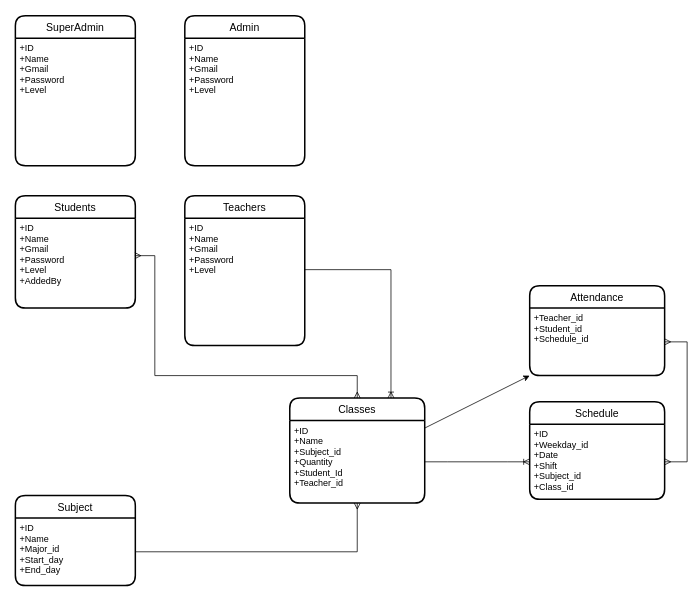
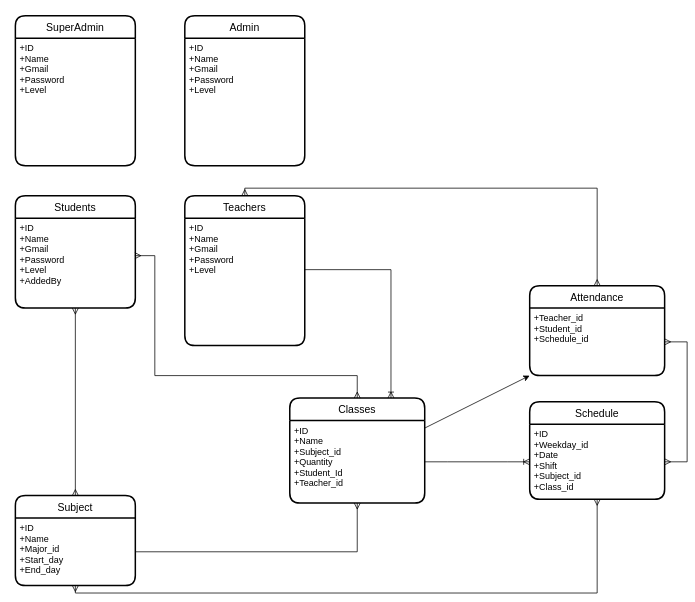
  <mxCell id="0" />
  <mxCell id="1" parent="0" />
  <mxCell id="2" value="Students" style="swimlane;childLayout=stackLayout;horizontal=1;startSize=30;horizontalStack=0;rounded=1;fontSize=14;fontStyle=0;strokeWidth=2;resizeParent=0;resizeLast=1;shadow=0;dashed=0;align=center;" parent="1" vertex="1"><mxGeometry x="20" y="260" width="160" height="150" as="geometry" /></mxCell>
  <mxCell id="3" value="+ID&#10;+Name&#10;+Gmail&#10;+Password&#10;+Level&#10;+AddedBy" style="align=left;strokeColor=none;fillColor=none;spacingLeft=4;fontSize=12;verticalAlign=top;resizable=0;rotatable=0;part=1;" parent="2" vertex="1"><mxGeometry y="30" width="160" height="120" as="geometry" /></mxCell>
  <mxCell id="4" value="Classes" style="swimlane;childLayout=stackLayout;horizontal=1;startSize=30;horizontalStack=0;rounded=1;fontSize=14;fontStyle=0;strokeWidth=2;resizeParent=0;resizeLast=1;shadow=0;dashed=0;align=center;" parent="1" vertex="1"><mxGeometry x="386" y="530" width="180" height="140" as="geometry" /></mxCell>
  <mxCell id="5" style="edgeStyle=none;rounded=0;orthogonalLoop=1;jettySize=auto;html=1;" parent="4" source="6" target="24" edge="1"><mxGeometry relative="1" as="geometry" /></mxCell>
  <mxCell id="6" value="+ID&#10;+Name&#10;+Subject_id&#10;+Quantity&#10;+Student_Id&#10;+Teacher_id" style="align=left;strokeColor=none;fillColor=none;spacingLeft=4;fontSize=12;verticalAlign=top;resizable=0;rotatable=0;part=1;" parent="4" vertex="1"><mxGeometry y="30" width="180" height="110" as="geometry" /></mxCell>
  <mxCell id="7" value="Subject" style="swimlane;childLayout=stackLayout;horizontal=1;startSize=30;horizontalStack=0;rounded=1;fontSize=14;fontStyle=0;strokeWidth=2;resizeParent=0;resizeLast=1;shadow=0;dashed=0;align=center;" parent="1" vertex="1"><mxGeometry x="20" y="660" width="160" height="120" as="geometry" /></mxCell>
  <mxCell id="8" value="+ID&#10;+Name&#10;+Major_id&#10;+Start_day&#10;+End_day" style="align=left;strokeColor=none;fillColor=none;spacingLeft=4;fontSize=12;verticalAlign=top;resizable=0;rotatable=0;part=1;" parent="7" vertex="1"><mxGeometry y="30" width="160" height="90" as="geometry" /></mxCell>
  <mxCell id="9" value="" style="edgeStyle=orthogonalEdgeStyle;fontSize=12;html=1;endArrow=ERmany;startArrow=ERmany;rounded=0;entryX=0.5;entryY=0;entryDx=0;entryDy=0;exitX=0.996;exitY=0.417;exitDx=0;exitDy=0;exitPerimeter=0;" parent="1" source="3" target="4" edge="1"><mxGeometry width="100" height="100" relative="1" as="geometry"><mxPoint x="276" y="390" as="sourcePoint" /><mxPoint x="386" y="520" as="targetPoint" /><Array as="points"><mxPoint x="206" y="340" /><mxPoint x="206" y="500" /><mxPoint x="476" y="500" /></Array></mxGeometry></mxCell>
+ <mxCell id="10" value="" style="fontSize=12;html=1;endArrow=ERmany;startArrow=ERmany;rounded=0;exitX=0.5;exitY=0;exitDx=0;exitDy=0;entryX=0.5;entryY=1;entryDx=0;entryDy=0;" parent="1" source="7" target="3" edge="1"><mxGeometry width="100" height="100" relative="1" as="geometry"><mxPoint x="286" y="550" as="sourcePoint" /><mxPoint x="386" y="450" as="targetPoint" /></mxGeometry></mxCell>
  <mxCell id="11" value="Teachers" style="swimlane;childLayout=stackLayout;horizontal=1;startSize=30;horizontalStack=0;rounded=1;fontSize=14;fontStyle=0;strokeWidth=2;resizeParent=0;resizeLast=1;shadow=0;dashed=0;align=center;" parent="1" vertex="1"><mxGeometry x="246" y="260" width="160" height="200" as="geometry" /></mxCell>
  <mxCell id="12" value="+ID&#10;+Name&#10;+Gmail&#10;+Password&#10;+Level" style="align=left;strokeColor=none;fillColor=none;spacingLeft=4;fontSize=12;verticalAlign=top;resizable=0;rotatable=0;part=1;" parent="11" vertex="1"><mxGeometry y="30" width="160" height="170" as="geometry" /></mxCell>
  <mxCell id="13" value="" style="edgeStyle=orthogonalEdgeStyle;fontSize=12;html=1;endArrow=ERoneToMany;rounded=0;exitX=1;exitY=0.404;exitDx=0;exitDy=0;exitPerimeter=0;entryX=0.75;entryY=0;entryDx=0;entryDy=0;" parent="1" source="12" target="4" edge="1"><mxGeometry width="100" height="100" relative="1" as="geometry"><mxPoint x="226" y="540" as="sourcePoint" /><mxPoint x="326" y="440" as="targetPoint" /></mxGeometry></mxCell>
  <mxCell id="14" value="SuperAdmin" style="swimlane;childLayout=stackLayout;horizontal=1;startSize=30;horizontalStack=0;rounded=1;fontSize=14;fontStyle=0;strokeWidth=2;resizeParent=0;resizeLast=1;shadow=0;dashed=0;align=center;" parent="1" vertex="1"><mxGeometry x="20" y="20" width="160" height="200" as="geometry" /></mxCell>
  <mxCell id="15" value="+ID&#10;+Name&#10;+Gmail&#10;+Password&#10;+Level" style="align=left;strokeColor=none;fillColor=none;spacingLeft=4;fontSize=12;verticalAlign=top;resizable=0;rotatable=0;part=1;" parent="14" vertex="1"><mxGeometry y="30" width="160" height="170" as="geometry" /></mxCell>
  <mxCell id="16" value="Admin" style="swimlane;childLayout=stackLayout;horizontal=1;startSize=30;horizontalStack=0;rounded=1;fontSize=14;fontStyle=0;strokeWidth=2;resizeParent=0;resizeLast=1;shadow=0;dashed=0;align=center;" parent="1" vertex="1"><mxGeometry x="246" y="20" width="160" height="200" as="geometry" /></mxCell>
  <mxCell id="17" value="+ID&#10;+Name&#10;+Gmail&#10;+Password&#10;+Level" style="align=left;strokeColor=none;fillColor=none;spacingLeft=4;fontSize=12;verticalAlign=top;resizable=0;rotatable=0;part=1;" parent="16" vertex="1"><mxGeometry y="30" width="160" height="170" as="geometry" /></mxCell>
  <mxCell id="18" value="" style="edgeStyle=orthogonalEdgeStyle;fontSize=12;html=1;endArrow=ERmany;rounded=0;exitX=1;exitY=0.5;exitDx=0;exitDy=0;entryX=0.5;entryY=1;entryDx=0;entryDy=0;" parent="1" source="8" target="6" edge="1"><mxGeometry width="100" height="100" relative="1" as="geometry"><mxPoint x="106" y="540" as="sourcePoint" /><mxPoint x="206" y="440" as="targetPoint" /></mxGeometry></mxCell>
  <mxCell id="19" value="Schedule" style="swimlane;childLayout=stackLayout;horizontal=1;startSize=30;horizontalStack=0;rounded=1;fontSize=14;fontStyle=0;strokeWidth=2;resizeParent=0;resizeLast=1;shadow=0;dashed=0;align=center;" vertex="1" parent="1"><mxGeometry x="706" y="535" width="180" height="130" as="geometry" /></mxCell>
  <mxCell id="20" value="+ID&#10;+Weekday_id&#10;+Date&#10;+Shift&#10;+Subject_id&#10;+Class_id" style="align=left;strokeColor=none;fillColor=none;spacingLeft=4;fontSize=12;verticalAlign=top;resizable=0;rotatable=0;part=1;" vertex="1" parent="19"><mxGeometry y="30" width="180" height="100" as="geometry" /></mxCell>
  <mxCell id="21" value="" style="edgeStyle=entityRelationEdgeStyle;fontSize=12;html=1;endArrow=ERoneToMany;rounded=0;exitX=1;exitY=0.5;exitDx=0;exitDy=0;entryX=0;entryY=0.5;entryDx=0;entryDy=0;" edge="1" parent="1" source="6" target="20"><mxGeometry width="100" height="100" relative="1" as="geometry"><mxPoint x="486" y="560" as="sourcePoint" /><mxPoint x="586" y="460" as="targetPoint" /></mxGeometry></mxCell>
+ <mxCell id="22" value="" style="edgeStyle=orthogonalEdgeStyle;fontSize=12;html=1;endArrow=ERmany;startArrow=ERmany;rounded=0;exitX=0.5;exitY=1;exitDx=0;exitDy=0;entryX=0.5;entryY=1;entryDx=0;entryDy=0;" edge="1" parent="1" source="8" target="20"><mxGeometry width="100" height="100" relative="1" as="geometry"><mxPoint x="486" y="560" as="sourcePoint" /><mxPoint x="586" y="460" as="targetPoint" /></mxGeometry></mxCell>
  <mxCell id="23" value="Attendance" style="swimlane;childLayout=stackLayout;horizontal=1;startSize=30;horizontalStack=0;rounded=1;fontSize=14;fontStyle=0;strokeWidth=2;resizeParent=0;resizeLast=1;shadow=0;dashed=0;align=center;" vertex="1" parent="1"><mxGeometry x="706" y="380" width="180" height="120" as="geometry" /></mxCell>
  <mxCell id="24" value="+Teacher_id&#10;+Student_id&#10;+Schedule_id" style="align=left;strokeColor=none;fillColor=none;spacingLeft=4;fontSize=12;verticalAlign=top;resizable=0;rotatable=0;part=1;" vertex="1" parent="23"><mxGeometry y="30" width="180" height="90" as="geometry" /></mxCell>
+ <mxCell id="25" value="" style="edgeStyle=orthogonalEdgeStyle;fontSize=12;html=1;endArrow=ERmany;startArrow=ERmany;rounded=0;exitX=0.5;exitY=0;exitDx=0;exitDy=0;entryX=0.5;entryY=0;entryDx=0;entryDy=0;" edge="1" parent="1" source="11" target="23"><mxGeometry width="100" height="100" relative="1" as="geometry"><mxPoint x="486" y="440" as="sourcePoint" /><mxPoint x="586" y="340" as="targetPoint" /><Array as="points"><mxPoint x="326" y="250" /><mxPoint x="796" y="250" /></Array></mxGeometry></mxCell>
  <mxCell id="26" value="" style="edgeStyle=entityRelationEdgeStyle;fontSize=12;html=1;endArrow=ERmany;startArrow=ERmany;rounded=0;exitX=1;exitY=0.5;exitDx=0;exitDy=0;entryX=1;entryY=0.5;entryDx=0;entryDy=0;" edge="1" parent="1" source="20" target="24"><mxGeometry width="100" height="100" relative="1" as="geometry"><mxPoint x="486" y="650" as="sourcePoint" /><mxPoint x="586" y="550" as="targetPoint" /></mxGeometry></mxCell>
